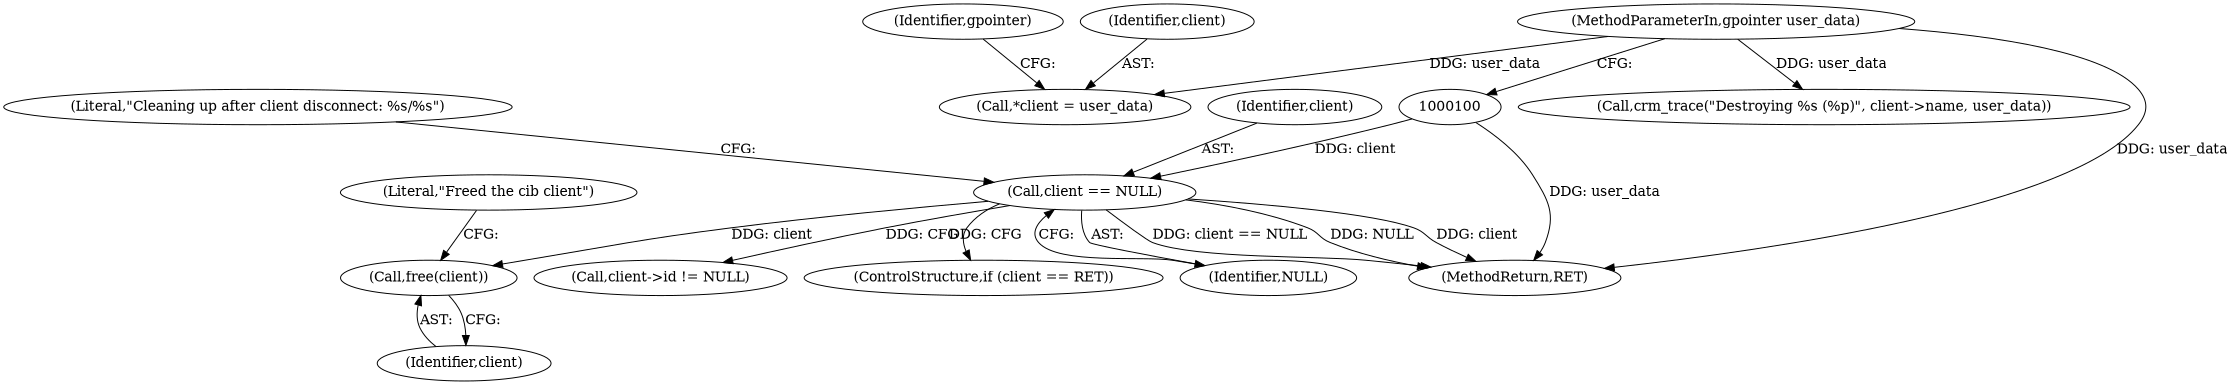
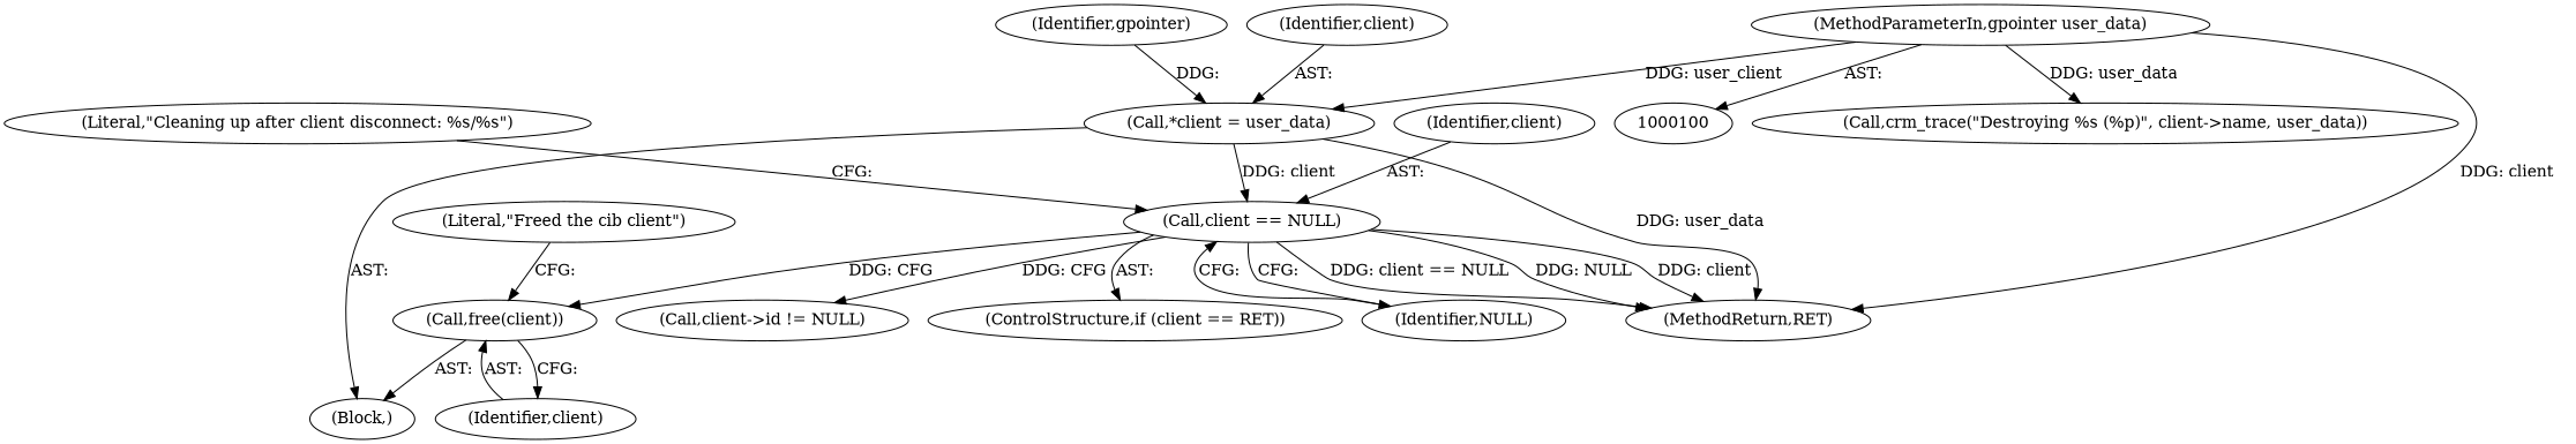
  digraph {
    fontname="DejaVu Serif"
    node [fontname="DejaVu Serif"]
    edge [fontname="DejaVu Serif"]
    n1 [label="(Call,free(client))"]
    n2 [label="(Identifier,client)"]
+   n3 [label="(Block,)"]
    n4 [label="(MethodReturn,RET)"]
    n5 [label="(Call,client == NULL)"]
    n6 [label="(Call,client->id != NULL)"]
    n7 [label="(ControlStructure,if (client == RET))"]
    n8 [label="(Identifier,NULL)"]
    n9 [label="(Call,*client = user_data)"]
    n10 [label="(MethodParameterIn,gpointer user_data)"]
    n11 [label="(Call,crm_trace(\"Destroying %s (%p)\", client->name, user_data))"]
    1000100
    n13 [label="(Literal,\"Freed the cib client\")"]
    n14 [label="(Identifier,gpointer)"]
    n15 [label="(Identifier,client)"]
    n16 [label="(Literal,\"Cleaning up after client disconnect: %s/%s\")"]
    n17 [label="(Identifier,client)"]
    n1 -> n2 [label="CFG: "]
+   n1 -> n3 [label="AST: "]
    n2 -> n1 [label="AST: "]
-   n5 -> n1 [label="DDG: client"]
+   n5 -> n1 [label="DDG: CFG"]
    n5 -> n4 [label="DDG: client == NULL"]
    n5 -> n4 [label="DDG: NULL"]
    n5 -> n4 [label="DDG: client"]
    n5 -> n6 [label="DDG: CFG"]
-   n5 -> n7 [label="DDG: CFG"]
-   n5 -> n8 [label="AST: "]
+   n5 -> n7 [label="AST: "]
+   n5 -> n8 [label="CFG: "]
    n8 -> n5 [label="CFG: "]
-   1000100 -> n4 [label="DDG: user_data"]
-   1000100 -> n5 [label="DDG: client"]
-   n10 -> n4 [label="DDG: user_data"]
-   n10 -> n9 [label="DDG: user_data"]
+   n9 -> n3 [label="AST: "]
+   n9 -> n4 [label="DDG: user_data"]
+   n9 -> n5 [label="DDG: client"]
+   n10 -> n4 [label="DDG: client"]
+   n10 -> n9 [label="DDG: user_client"]
    n10 -> n11 [label="DDG: user_data"]
-   n10 -> 1000100 [label="CFG: "]
+   n10 -> 1000100 [label="AST: "]
    n13 -> n1 [label="CFG: "]
-   n14 -> n9 [label="CFG: "]
+   n14 -> n9 [label="DDG: "]
    n15 -> n5 [label="AST: "]
    n16 -> n5 [label="CFG: "]
    n17 -> n9 [label="AST: "]
  }
